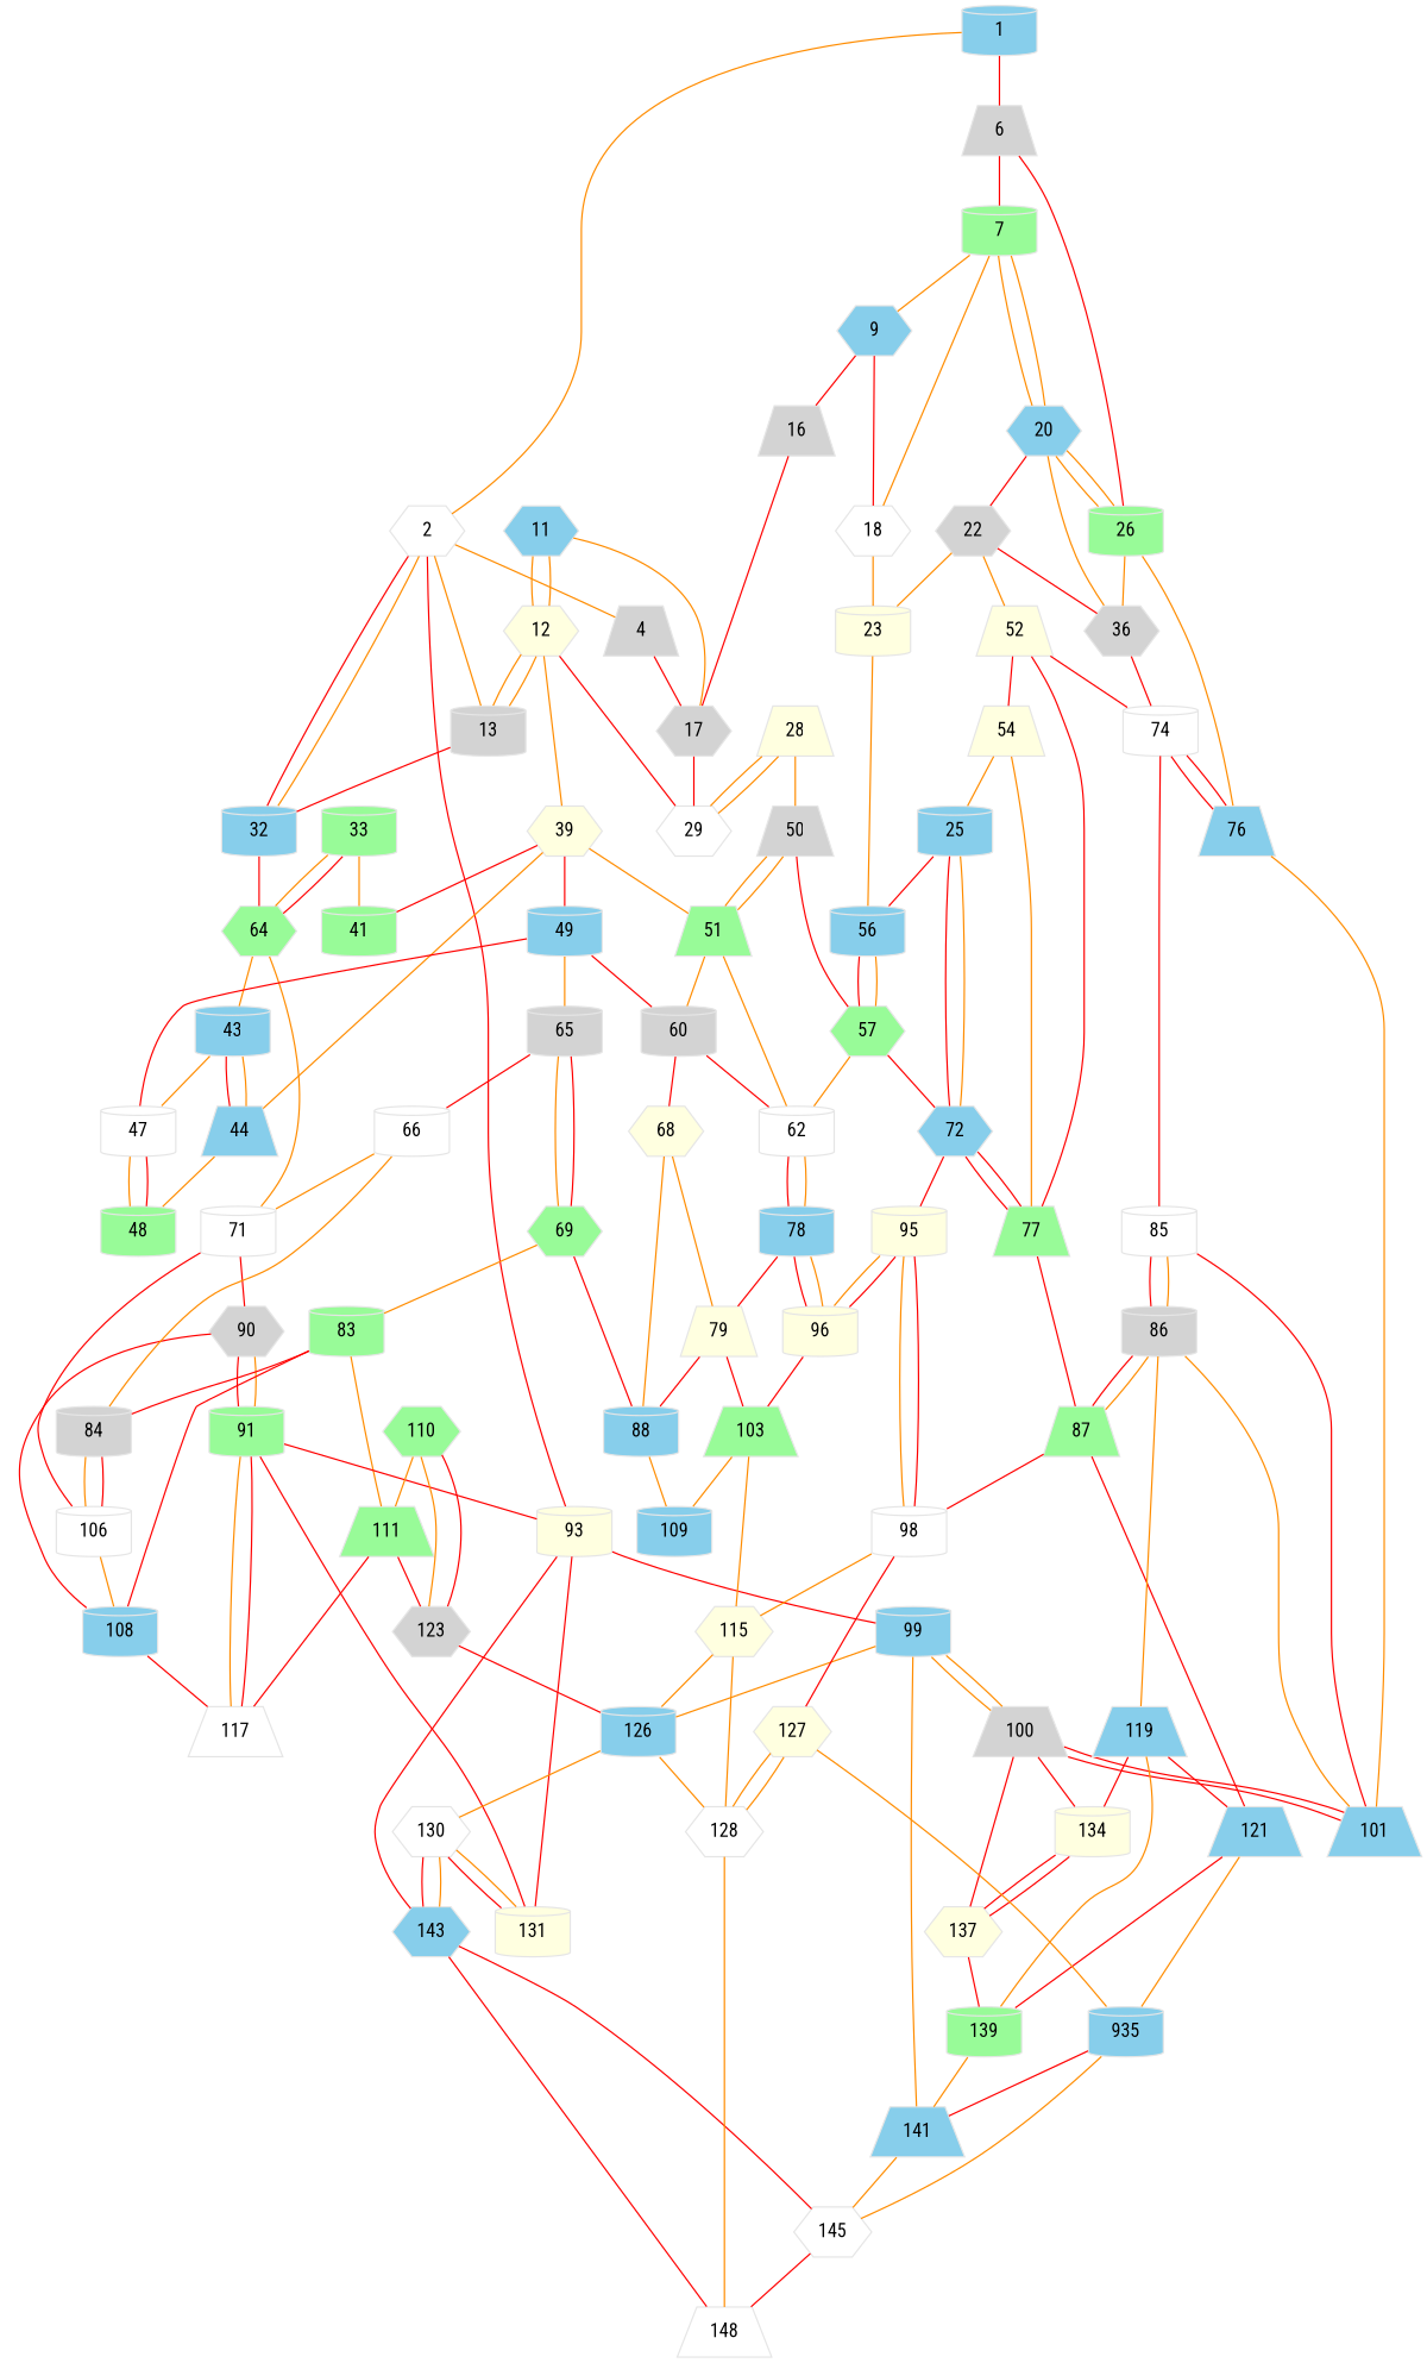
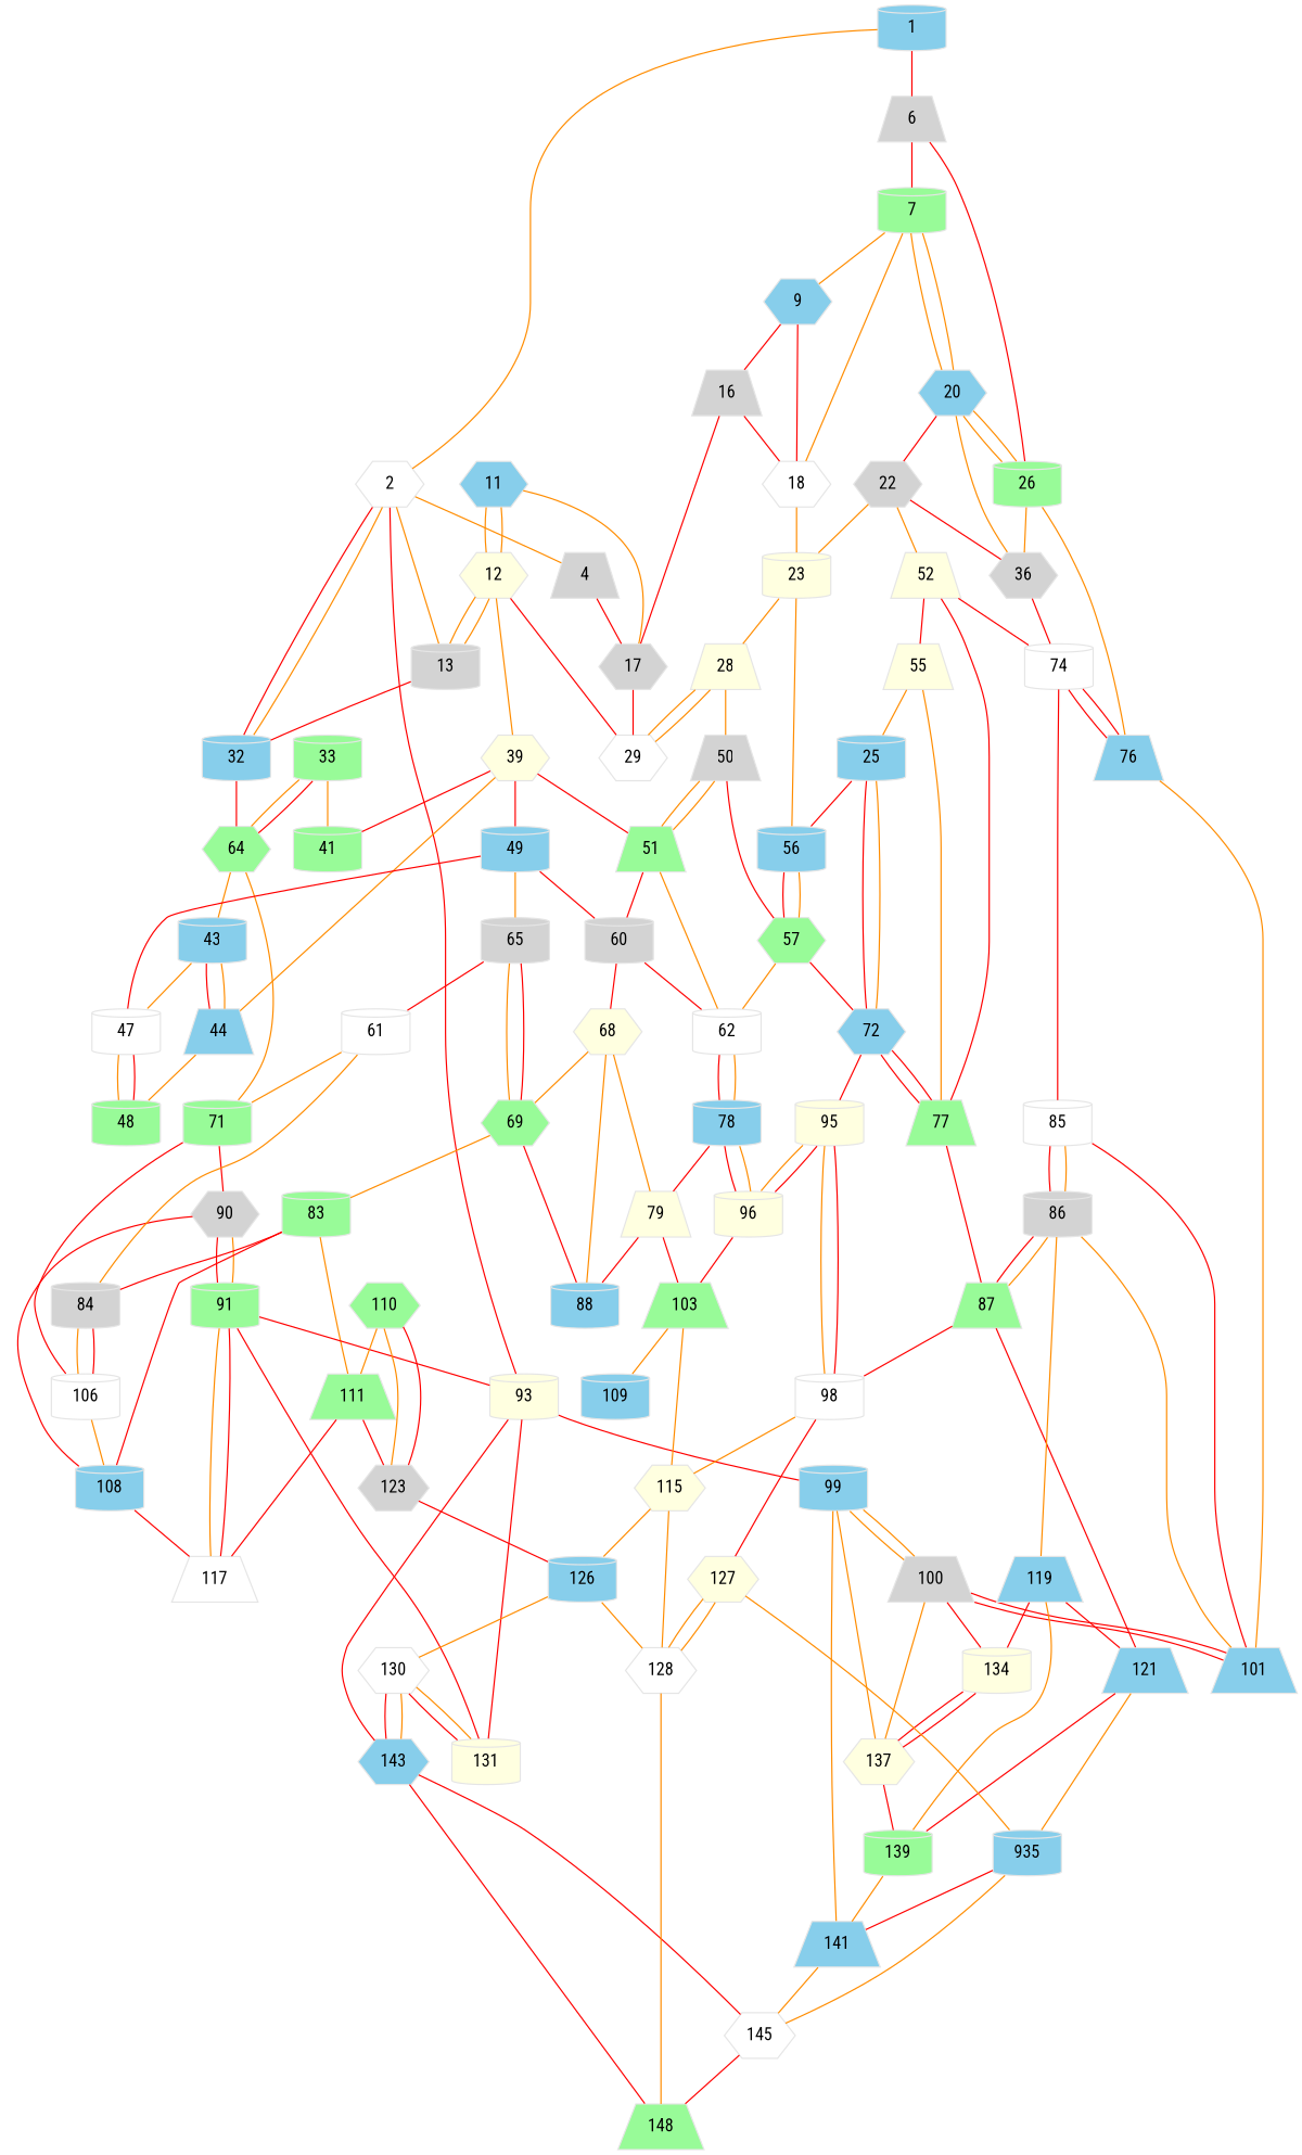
  graph {
    fontname="Roboto Condensed"
    node [color=gray90 fillcolor=skyblue fontname="Roboto Condensed" shape=cylinder style=filled]
    edge [color=red fontname="Roboto Condensed"]
    2 [fillcolor=white shape=hexagon super="+3"]
    1
    6 [fillcolor=lightgrey shape=trapezium super="+25"]
    4 [fillcolor=lightgrey shape=trapezium super="+10"]
    13 [fillcolor=lightgrey super="+14"]
    32
    93 [fillcolor=lightyellow super="+94"]
    7 [fillcolor=palegreen super="+8"]
    26 [fillcolor=palegreen super="+35"]
    17 [fillcolor=lightgrey shape=hexagon super="+24"]
    n11 [fillcolor=palegreen label=64 shape=hexagon super="+42"]
    99 [super="+147"]
    131 [fillcolor=lightyellow super="+142"]
    143 [shape=hexagon super="+149"]
    11 [shape=hexagon]
    12 [fillcolor=lightyellow shape=hexagon super="+31"]
    29 [fillcolor=white shape=hexagon super="+30"]
    9 [shape=hexagon super="+15"]
    18 [fillcolor=white shape=hexagon super="+19"]
    16 [fillcolor=lightgrey shape=trapezium]
    20 [shape=hexagon super="+21"]
    36 [fillcolor=lightgrey shape=hexagon super="+37"]
    76 [shape=trapezium]
    100 [fillcolor=lightgrey shape=trapezium super="+133"]
    137 [fillcolor=lightyellow shape=hexagon super="+138"]
    141 [shape=trapezium super="+144"]
    23 [fillcolor=lightyellow super="+27"]
    22 [fillcolor=lightgrey shape=hexagon super="+38"]
    39 [fillcolor=lightyellow shape=hexagon super="+40"]
    41 [fillcolor=palegreen]
    n31 [label=49 super="+61"]
    51 [fillcolor=palegreen shape=trapezium super="+59"]
    44 [shape=trapezium super="+45"]
    33 [fillcolor=palegreen]
    28 [fillcolor=lightyellow shape=trapezium super="+49"]
    56
    52 [fillcolor=lightyellow shape=trapezium super="+53"]
    74 [fillcolor=white super="+75"]
-   54 [fillcolor=lightyellow shape=trapezium]
+   54 [fillcolor=lightyellow shape=trapezium label=55]
    77 [fillcolor=palegreen shape=trapezium super="+81"]
    50 [fillcolor=lightgrey shape=trapezium]
    57 [fillcolor=palegreen shape=hexagon super="+58"]
    101 [shape=trapezium super="+102"]
    43
-   71 [fillcolor=white super="+89"]
+   71 [fillcolor=palegreen super="+89"]
    47 [fillcolor=white super="+64"]
    90 [fillcolor=lightgrey shape=hexagon]
    106 [fillcolor=white]
    85 [fillcolor=white]
    60 [fillcolor=lightgrey super="+67"]
    65 [fillcolor=lightgrey]
    62 [fillcolor=white super="+63"]
    48 [fillcolor=palegreen]
    68 [fillcolor=lightyellow shape=hexagon super="+80"]
-   66 [fillcolor=white super="+70"]
+   66 [fillcolor=white super="+70" label=61]
    69 [fillcolor=palegreen shape=hexagon super="+82"]
    84 [fillcolor=lightgrey]
    72 [shape=hexagon super="+73"]
    78
    n60 [label=25]
    87 [fillcolor=palegreen shape=trapezium super="+97"]
    95 [fillcolor=lightyellow]
    79 [fillcolor=lightyellow shape=trapezium super="+104"]
    88 [super="+105"]
    96 [fillcolor=lightyellow]
    83 [fillcolor=palegreen super="+107"]
    103 [fillcolor=palegreen shape=trapezium super="+112"]
    109
    108 [super="+118"]
    111 [fillcolor=palegreen shape=trapezium super="+116"]
    91 [fillcolor=palegreen super="+92"]
    98 [fillcolor=white super="+114"]
    86 [fillcolor=lightgrey super="+113"]
    121 [shape=trapezium super="+122"]
    115 [fillcolor=lightyellow shape=hexagon super="+125"]
    117 [fillcolor=white shape=trapezium]
    123 [fillcolor=lightgrey shape=hexagon super="+124"]
    119 [shape=trapezium super="+120"]
    134 [fillcolor=lightyellow]
    139 [fillcolor=palegreen super="+140"]
    127 [fillcolor=lightyellow shape=hexagon]
    n82 [label=935 super="+136"]
-   148 [fillcolor=white shape=trapezium]
+   148 [fillcolor=palegreen shape=trapezium]
    145 [fillcolor=white shape=hexagon super="+146"]
    126 [super="+129"]
    128 [fillcolor=white shape=hexagon super="+132"]
    110 [fillcolor=palegreen shape=hexagon]
    130 [fillcolor=white shape=hexagon]
    2 -- 4 [color=darkorange]
    2 -- 13 [color=darkorange]
    2 -- 32
    2 -- 32 [color=darkorange]
    2 -- 93
    1 -- 2 [color=darkorange]
    1 -- 6 [weight=2]
    6 -- 7
    6 -- 26
    4 -- 17
    13 -- 32
    32 -- n11
    93 -- 99
    93 -- 131
    93 -- 143
    7 -- 9 [color=darkorange]
    7 -- 18 [color=darkorange]
    7 -- 20 [color=darkorange]
    7 -- 20 [color=darkorange]
    26 -- 36 [color=darkorange]
    26 -- 76 [color=darkorange]
    17 -- 29
    n11 -- 43 [color=darkorange]
    n11 -- 71 [color=darkorange]
    99 -- 100 [color=darkorange]
    99 -- 100 [color=darkorange]
-   99 -- 126 [color=darkorange]
+   99 -- 137 [color=darkorange]
    99 -- 141 [color=darkorange]
    143 -- 148
    143 -- 145
    11 -- 17 [color=darkorange]
    11 -- 12 [color=darkorange]
    11 -- 12 [color=darkorange]
    12 -- 13 [color=darkorange]
    12 -- 13 [color=darkorange]
    12 -- 29
    12 -- 39 [color=darkorange]
    9 -- 18
    9 -- 16
    18 -- 23 [color=darkorange]
    16 -- 17
+   16 -- 18
    20 -- 26 [color=darkorange]
    20 -- 26 [color=darkorange]
    20 -- 36 [color=darkorange]
    20 -- 22
    36 -- 74
    76 -- 101 [color=darkorange]
-   100 -- 137
+   100 -- 137 [color=darkorange]
    100 -- 101
    100 -- 101
    100 -- 134
    137 -- 139
    141 -- 145 [color=darkorange]
+   23 -- 28 [color=darkorange]
    23 -- 56 [color=darkorange]
    22 -- 36
    22 -- 23 [color=darkorange]
    22 -- 52 [color=darkorange]
    39 -- 41
    39 -- n31
-   39 -- 51 [color=darkorange]
+   39 -- 51
    39 -- 44 [color=darkorange]
    n31 -- 47
    n31 -- 60
    n31 -- 65 [color=darkorange]
-   51 -- 60 [color=darkorange]
+   51 -- 60
    51 -- 62 [color=darkorange]
    44 -- 48 [color=darkorange weight=2]
    33 -- n11 [color=darkorange]
    33 -- n11
    33 -- 41 [color=darkorange]
    28 -- 29 [color=darkorange weight=2]
    28 -- 29 [color=darkorange]
    28 -- 50 [color=darkorange]
    56 -- 57
    56 -- 57 [color=darkorange]
    52 -- 74
    52 -- 54
    52 -- 77
    74 -- 76
    74 -- 76
    74 -- 85
    54 -- 77 [color=darkorange]
    54 -- n60 [color=darkorange]
    77 -- 87
    50 -- 51 [color=darkorange]
    50 -- 51 [color=darkorange]
    50 -- 57
    57 -- 62 [color=darkorange]
    57 -- 72
    43 -- 44
    43 -- 44 [color=darkorange]
    43 -- 47 [color=darkorange]
    71 -- 90
    71 -- 106
    47 -- 48 [color=darkorange]
    47 -- 48
    90 -- 108
    90 -- 91
    90 -- 91 [color=darkorange]
    106 -- 108 [color=darkorange]
    85 -- 101
    85 -- 86
    85 -- 86 [color=darkorange]
    60 -- 62
    60 -- 68
    65 -- 66
    65 -- 69 [color=darkorange]
    65 -- 69
    62 -- 78
    62 -- 78 [color=darkorange]
+   68 -- 69 [color=darkorange]
    68 -- 79 [color=darkorange]
    68 -- 88 [color=darkorange]
    66 -- 71 [color=darkorange]
    66 -- 84 [color=darkorange]
    69 -- 88
    69 -- 83 [color=darkorange]
    84 -- 106 [color=darkorange]
    84 -- 106
    72 -- 77
    72 -- 77
    72 -- 95
    78 -- 79
    78 -- 96
    78 -- 96 [color=darkorange]
    n60 -- 56
    n60 -- 72
    n60 -- 72 [color=darkorange]
    87 -- 98
    87 -- 121
    95 -- 96 [color=darkorange]
    95 -- 96
    95 -- 98 [color=darkorange]
    95 -- 98
    79 -- 88
    79 -- 103
-   88 -- 109 [color=darkorange]
    96 -- 103
    83 -- 84
    83 -- 108
    83 -- 111 [color=darkorange]
    103 -- 109 [color=darkorange]
    103 -- 115 [color=darkorange]
    108 -- 117
    111 -- 117
    111 -- 123
    91 -- 93
    91 -- 131
    91 -- 117 [color=darkorange]
    91 -- 117
    98 -- 115 [color=darkorange]
    98 -- 127
    86 -- 101 [color=darkorange]
    86 -- 87
    86 -- 87 [color=darkorange]
    86 -- 119 [color=darkorange]
    121 -- 139
    121 -- n82 [color=darkorange]
    115 -- 126 [color=darkorange]
    115 -- 128 [color=darkorange]
    123 -- 126
    119 -- 121
    119 -- 134
    119 -- 139 [color=darkorange]
    134 -- 137
    134 -- 137
    139 -- 141 [color=darkorange]
    127 -- n82 [color=darkorange]
    127 -- 128 [color=darkorange]
    127 -- 128 [color=darkorange]
    n82 -- 141
    n82 -- 145 [color=darkorange]
    145 -- 148
    126 -- 128 [color=darkorange]
    126 -- 130 [color=darkorange]
    128 -- 148 [color=darkorange]
    110 -- 111 [color=darkorange]
    110 -- 123 [color=darkorange]
    110 -- 123
    130 -- 131
    130 -- 131 [color=darkorange]
    130 -- 143
    130 -- 143 [color=darkorange]
  }
